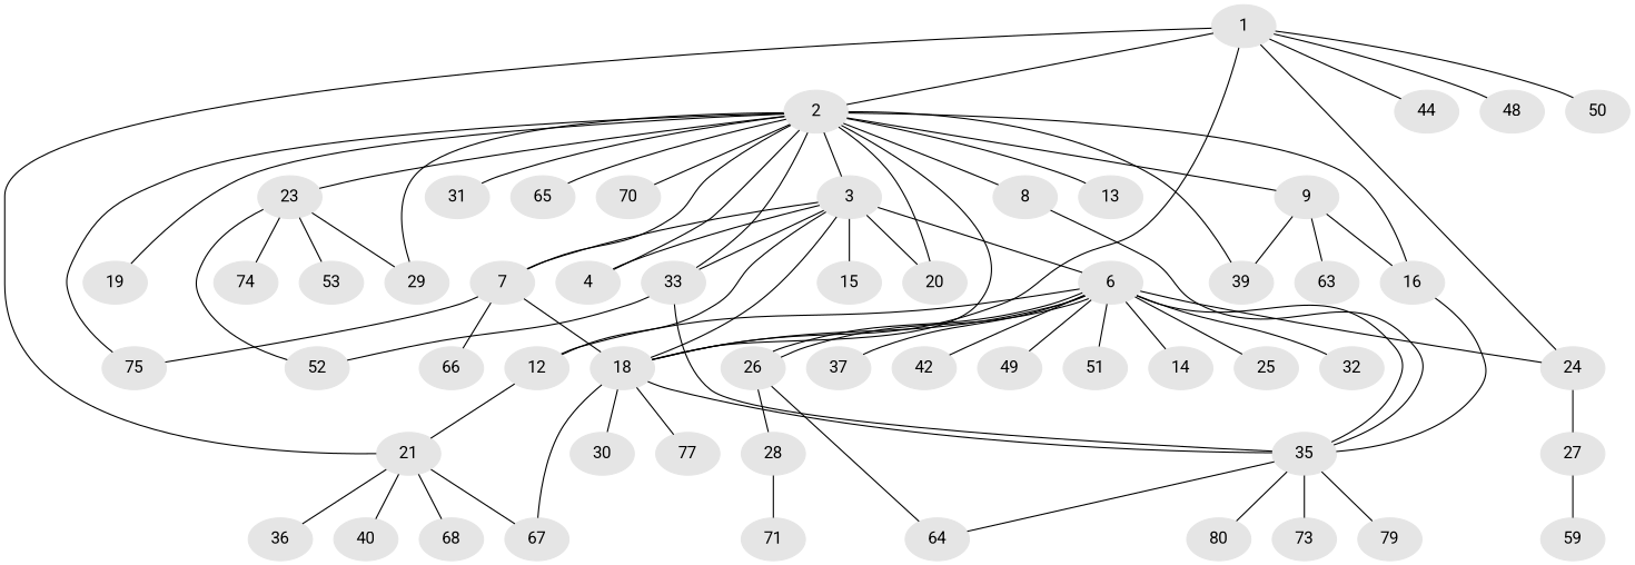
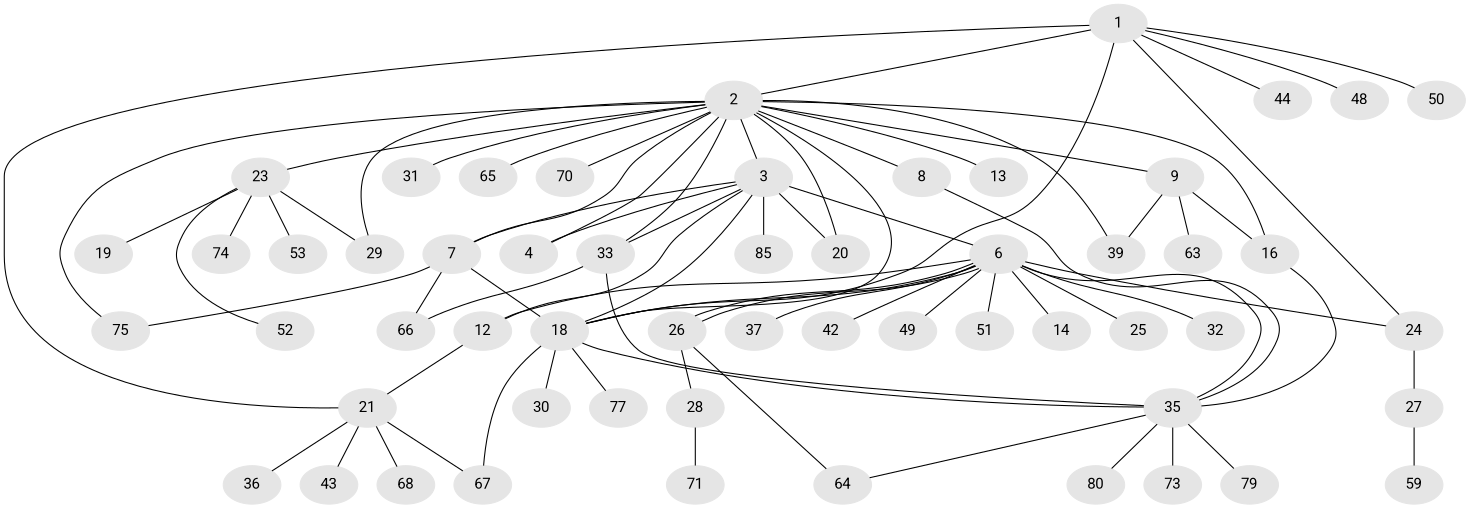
  graph {
    fontname=Roboto
    node [color=gray90 fontname=Roboto style=filled]
    edge [fontname=Roboto]
    1 [super="+5"]
    2 [super="+61"]
    18 [super="+62"]
    21 [super="+22"]
    24 [super="+53"]
    44
    48
    50 [super="+69"]
    16
    3 [super="+72"]
    4
    7 [super="+47"]
    8 [super="+56"]
    9 [super="+46"]
    13
    19
    20
    23 [super="+71"]
    29 [super="+31"]
    33
    39 [super="+57"]
    n22 [label=31]
    65
    70
    75
    35 [super="+60"]
    30
    67
    77
    36
-   43 [label=40]
+   43
    68
    27 [super="+38"]
    6 [super="+10"]
    12 [super="+55"]
-   15
+   15 [label=85]
    66
    63
    52
    n40 [label=53]
    74
    14
    25
    26 [super="+40"]
    32
    37
    42
    49 [super="+54"]
    51
    28
    64
    73
    79
    80
    59
    n56 [label=71]
    1 -- 2 [weight=2]
    1 -- 18
    1 -- 21
    1 -- 24
    1 -- 44
    1 -- 48
    1 -- 50
    2 -- 18
    2 -- 16
    2 -- 3
    2 -- 4
    2 -- 7
    2 -- 8
    2 -- 9
    2 -- 13
-   2 -- 19
+   23 -- 19
    2 -- 20
    2 -- 23
    2 -- 29
    2 -- 33
    2 -- 39
    2 -- n22
    2 -- 65
    2 -- 70
    2 -- 75
    18 -- 35
    18 -- 30
    18 -- 67
    18 -- 77
    21 -- 67
    21 -- 36
    21 -- 43
    21 -- 68
    24 -- 27
    16 -- 35
    3 -- 18
    3 -- 4
    3 -- 7
    3 -- 20
    3 -- 33
    3 -- 6
    3 -- 12
    3 -- 15
    7 -- 18
    7 -- 75
    7 -- 66
    8 -- 35
    9 -- 16
    9 -- 39
    9 -- 63
    23 -- 29
    23 -- 52
    23 -- n40
    23 -- 74
    33 -- 35
-   33 -- 52
+   33 -- 66
    35 -- 64
    35 -- 73
    35 -- 79
    35 -- 80
    27 -- 59
    6 -- 18
    6 -- 24
    6 -- 35
    6 -- 12
    6 -- 14
    6 -- 25
    6 -- 26
    6 -- 26
    6 -- 32
    6 -- 37
    6 -- 42
    6 -- 49
    6 -- 51
    12 -- 21
    26 -- 28
    26 -- 64
    28 -- n56
  }
